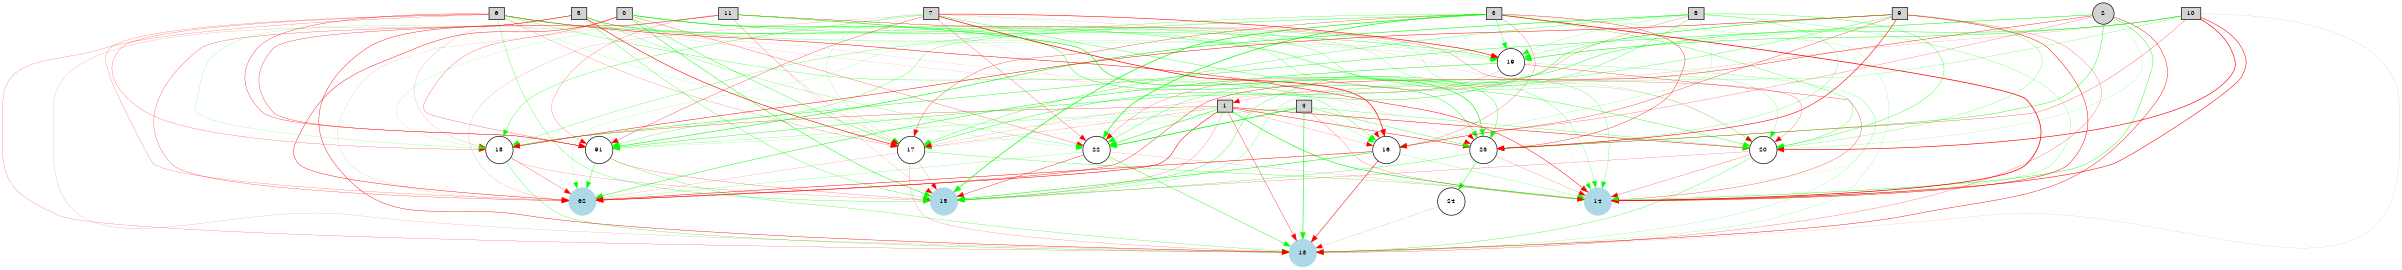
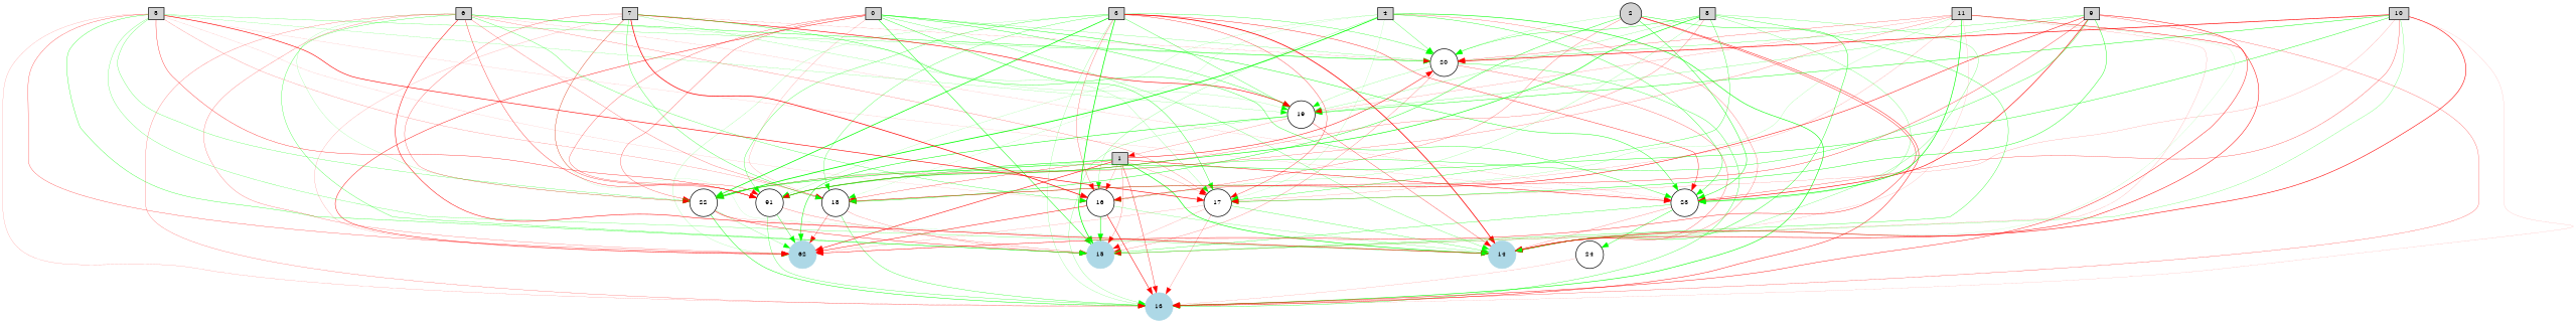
  digraph {
    node [fontsize=9 shape=circle style=filled]
    edge [color=green style=solid]
    0 [height=0.2 shape=box width=0.2]
    n2 [color=lightblue height=0.2 label=62 width=0.2]
    14 [color=lightblue height=0.2 width=0.2]
    15 [color=lightblue height=0.2 width=0.2]
    17 [height=0.2 width=0.2 style=""]
    20 [height=0.2 width=0.2 style=""]
    19 [height=0.2 width=0.2 style=""]
    18 [height=0.2 width=0.2 style=""]
    n9 [height=0.2 label=91 width=0.2 style=""]
    23 [height=0.2 width=0.2 style=""]
    22 [height=0.2 width=0.2 style=""]
    13 [color=lightblue height=0.2 width=0.2]
    1 [height=0.2 shape=box width=0.2]
    24 [height=0.2 width=0.2 style=""]
    16 [height=0.2 width=0.2 style=""]
    2 [height=0.2 width=0.2]
    3 [height=0.2 shape=box width=0.2]
    4 [height=0.2 shape=box width=0.2]
    5 [height=0.2 shape=box width=0.2]
    6 [height=0.2 shape=box width=0.2]
    7 [height=0.2 shape=box width=0.2]
    8 [height=0.2 shape=box width=0.2]
    9 [height=0.2 shape=box width=0.2]
    10 [height=0.2 shape=box width=0.2]
    11 [height=0.2 shape=box width=0.2]
    0 -> n2 [color=red penwidth=0.639080212853]
    0 -> 14 [penwidth=0.357206559712]
    0 -> 15 [penwidth=0.710573480772]
    0 -> 17 [penwidth=0.548339284219]
    0 -> 20 [penwidth=0.286489177668]
    0 -> 19 [penwidth=0.528667945462]
    0 -> 18 [color=red penwidth=0.186255570428]
    0 -> n9 [color=red penwidth=0.379248711878]
    0 -> 23 [penwidth=0.624149484281]
    0 -> 22 [color=red penwidth=0.384059626573]
    17 -> n2 [color=red penwidth=0.188942171936]
    17 -> 14 [penwidth=0.426642328006]
    17 -> 15 [color=red penwidth=0.202279511934]
    17 -> 13 [color=red penwidth=0.251882812554]
    20 -> 14 [color=red penwidth=0.379902229779]
    20 -> 15 [color=red penwidth=0.284373002616]
    20 -> 13 [penwidth=0.475400440574]
    19 -> n2 [penwidth=0.712087988754]
    19 -> 14 [color=red penwidth=0.443314273457]
    19 -> 13 [penwidth=0.263410622866]
    19 -> 1 [color=red penwidth=0.255014990529]
    18 -> n2 [color=red penwidth=0.399042678982]
    18 -> 15 [color=red penwidth=0.248677345742]
    18 -> 13 [penwidth=0.462284149021]
    n9 -> n2 [penwidth=0.506627360141]
    n9 -> 15 [color=red penwidth=0.315692749479]
    n9 -> 13 [penwidth=0.405833785043]
    23 -> 14 [color=red penwidth=0.286631361266]
    23 -> 15 [penwidth=0.457824970043]
    23 -> 24 [penwidth=0.586077943251]
    22 -> n2 [penwidth=0.295072790094]
    22 -> 14 [color=red penwidth=0.178647812838]
    22 -> 15 [color=red penwidth=0.57343607937]
    22 -> 13 [penwidth=0.656471606087]
    1 -> n2 [color=red penwidth=0.807537067535]
    1 -> 14 [penwidth=0.905022378929]
    1 -> 15 [color=red penwidth=0.287973092391]
    1 -> 17 [color=red penwidth=0.234601870439]
    1 -> 20 [color=red penwidth=0.705730908046]
    1 -> 18 [color=red penwidth=0.425160597773]
    1 -> n9 [penwidth=0.290445028703]
    1 -> 23 [color=red penwidth=0.6724434677]
    1 -> 22 [penwidth=0.729245312213]
    1 -> 13 [color=red penwidth=0.523058280002]
    1 -> 16 [color=red penwidth=0.235931143549]
    24 -> 13 [color=red penwidth=0.162979594819]
    16 -> n2 [color=red penwidth=0.719742636878]
    16 -> 14 [penwidth=0.292156273847]
    16 -> 15 [penwidth=0.79385697243]
    16 -> 13 [color=red penwidth=0.775192291187]
    2 -> n2 [color=red penwidth=0.585704608314]
    2 -> 14 [penwidth=0.585899646429]
    2 -> 20 [penwidth=0.218623133021]
-   2 -> 19 [penwidth=0.254164952669]
+   20 -> 19 [penwidth=0.254164952669]
    2 -> 18 [penwidth=0.609535793172]
    2 -> 23 [penwidth=0.627772330618]
    2 -> 13 [color=red penwidth=0.658833426624]
    2 -> 16 [color=red penwidth=0.327097632728]
    3 -> n2 [penwidth=0.184922037072]
    3 -> 14 [color=red penwidth=1.12352429867]
    3 -> 15 [penwidth=1.04106345673]
    3 -> 17 [color=red penwidth=0.459555120562]
    3 -> 20 [penwidth=0.457266737744]
    3 -> 19 [penwidth=0.456871241057]
    3 -> 18 [penwidth=0.399355454728]
    3 -> n9 [penwidth=0.426874077424]
    3 -> 23 [color=red penwidth=0.563082537951]
    3 -> 22 [penwidth=1.0369248368]
    3 -> 13 [penwidth=0.222711401801]
    3 -> 16 [color=red penwidth=0.338021000633]
    4 -> 14 [color=red penwidth=0.318429566738]
    4 -> 17 [penwidth=0.14341922173]
    4 -> 20 [penwidth=0.415903248021]
    4 -> 18 [penwidth=0.128804180368]
    4 -> n9 [penwidth=0.173164698751]
    4 -> 23 [penwidth=0.524057722546]
    4 -> 22 [penwidth=1.17370700713]
    4 -> 13 [penwidth=0.839404704445]
    4 -> 16 [penwidth=0.264522504014]
    5 -> n2 [color=red penwidth=0.39520384235]
    5 -> 14 [penwidth=0.327811622164]
    5 -> 15 [penwidth=0.468405427658]
    5 -> 17 [color=red penwidth=0.871766157158]
    5 -> 20 [penwidth=0.315028201598]
    5 -> 19 [penwidth=0.223602716186]
-   5 -> 18 [penwidth=0.24040488337]
+   5 -> 18 [color=red penwidth=0.24040488337]
    5 -> n9 [color=red penwidth=0.489318317013]
    5 -> 23 [color=red penwidth=0.1019235813]
    5 -> 22 [penwidth=0.35323322016]
    5 -> 13 [color=red penwidth=0.175664194157]
    5 -> 16 [color=red penwidth=0.111054672156]
    6 -> n2 [color=red penwidth=0.29561878272]
    6 -> 14 [color=red penwidth=0.73292332775]
    6 -> 15 [penwidth=0.427644860378]
    6 -> 17 [color=red penwidth=0.282201065751]
    6 -> 20 [penwidth=0.545725411136]
    6 -> 19 [penwidth=0.199929628675]
    6 -> 18 [color=red penwidth=0.318969725717]
    6 -> n9 [color=red penwidth=0.494379869359]
    6 -> 23 [color=red penwidth=0.114639590793]
    6 -> 22 [penwidth=0.185886431895]
    6 -> 13 [color=red penwidth=0.286850353616]
    6 -> 16 [penwidth=0.425562408493]
    7 -> n2 [color=red penwidth=0.182732192197]
    7 -> 14 [penwidth=0.118282176113]
    7 -> 17 [penwidth=0.230688858765]
    7 -> 20 [color=red penwidth=0.134609923889]
    7 -> 19 [color=red penwidth=0.854439845813]
    7 -> 18 [penwidth=0.459982704477]
    7 -> n9 [color=red penwidth=0.459850767115]
    7 -> 23 [penwidth=0.523595197635]
    7 -> 22 [color=red penwidth=0.363571177505]
    7 -> 16 [color=red penwidth=1.03359427055]
    8 -> 14 [penwidth=0.320111963395]
    8 -> 15 [penwidth=0.480741249753]
    8 -> 17 [penwidth=0.475132358012]
    8 -> 20 [penwidth=0.51355351337]
    8 -> 19 [penwidth=0.264312690675]
    8 -> n9 [penwidth=0.870711825052]
    8 -> 23 [penwidth=0.316903616327]
    8 -> 22 [color=red penwidth=0.314181517743]
    8 -> 16 [penwidth=0.222468689344]
    9 -> 14 [color=red penwidth=0.715004046802]
    9 -> 17 [penwidth=0.5928077935]
    9 -> 20 [penwidth=0.341401587051]
    9 -> 19 [penwidth=0.324976106163]
    9 -> 18 [color=red penwidth=0.72482794949]
    9 -> 23 [color=red penwidth=0.866065968471]
    9 -> 22 [penwidth=0.478023708327]
    9 -> 13 [color=red penwidth=0.345865486657]
    9 -> 16 [color=red penwidth=0.478565392714]
    10 -> 14 [color=red penwidth=0.824155441979]
    10 -> 15 [penwidth=0.310806412739]
    10 -> 17 [color=red penwidth=0.18896799326]
    10 -> 20 [color=red penwidth=0.957609921243]
    10 -> 19 [penwidth=0.628859615568]
    10 -> n9 [penwidth=0.594051002294]
    10 -> 23 [color=red penwidth=0.407088465705]
    10 -> 13 [color=red penwidth=0.114538766688]
    11 -> n2 [color=red penwidth=0.138062615493]
    11 -> 14 [penwidth=0.121542042431]
    11 -> 15 [color=red penwidth=0.157859701293]
    11 -> 17 [color=red penwidth=0.185317177359]
    11 -> 20 [color=red penwidth=0.323215046758]
    11 -> 19 [color=red penwidth=0.21792145127]
    11 -> 18 [penwidth=0.182768113236]
    11 -> n9 [color=red penwidth=0.299333204594]
    11 -> 23 [penwidth=0.90223832352]
    11 -> 13 [color=red penwidth=0.624485272536]
  }
